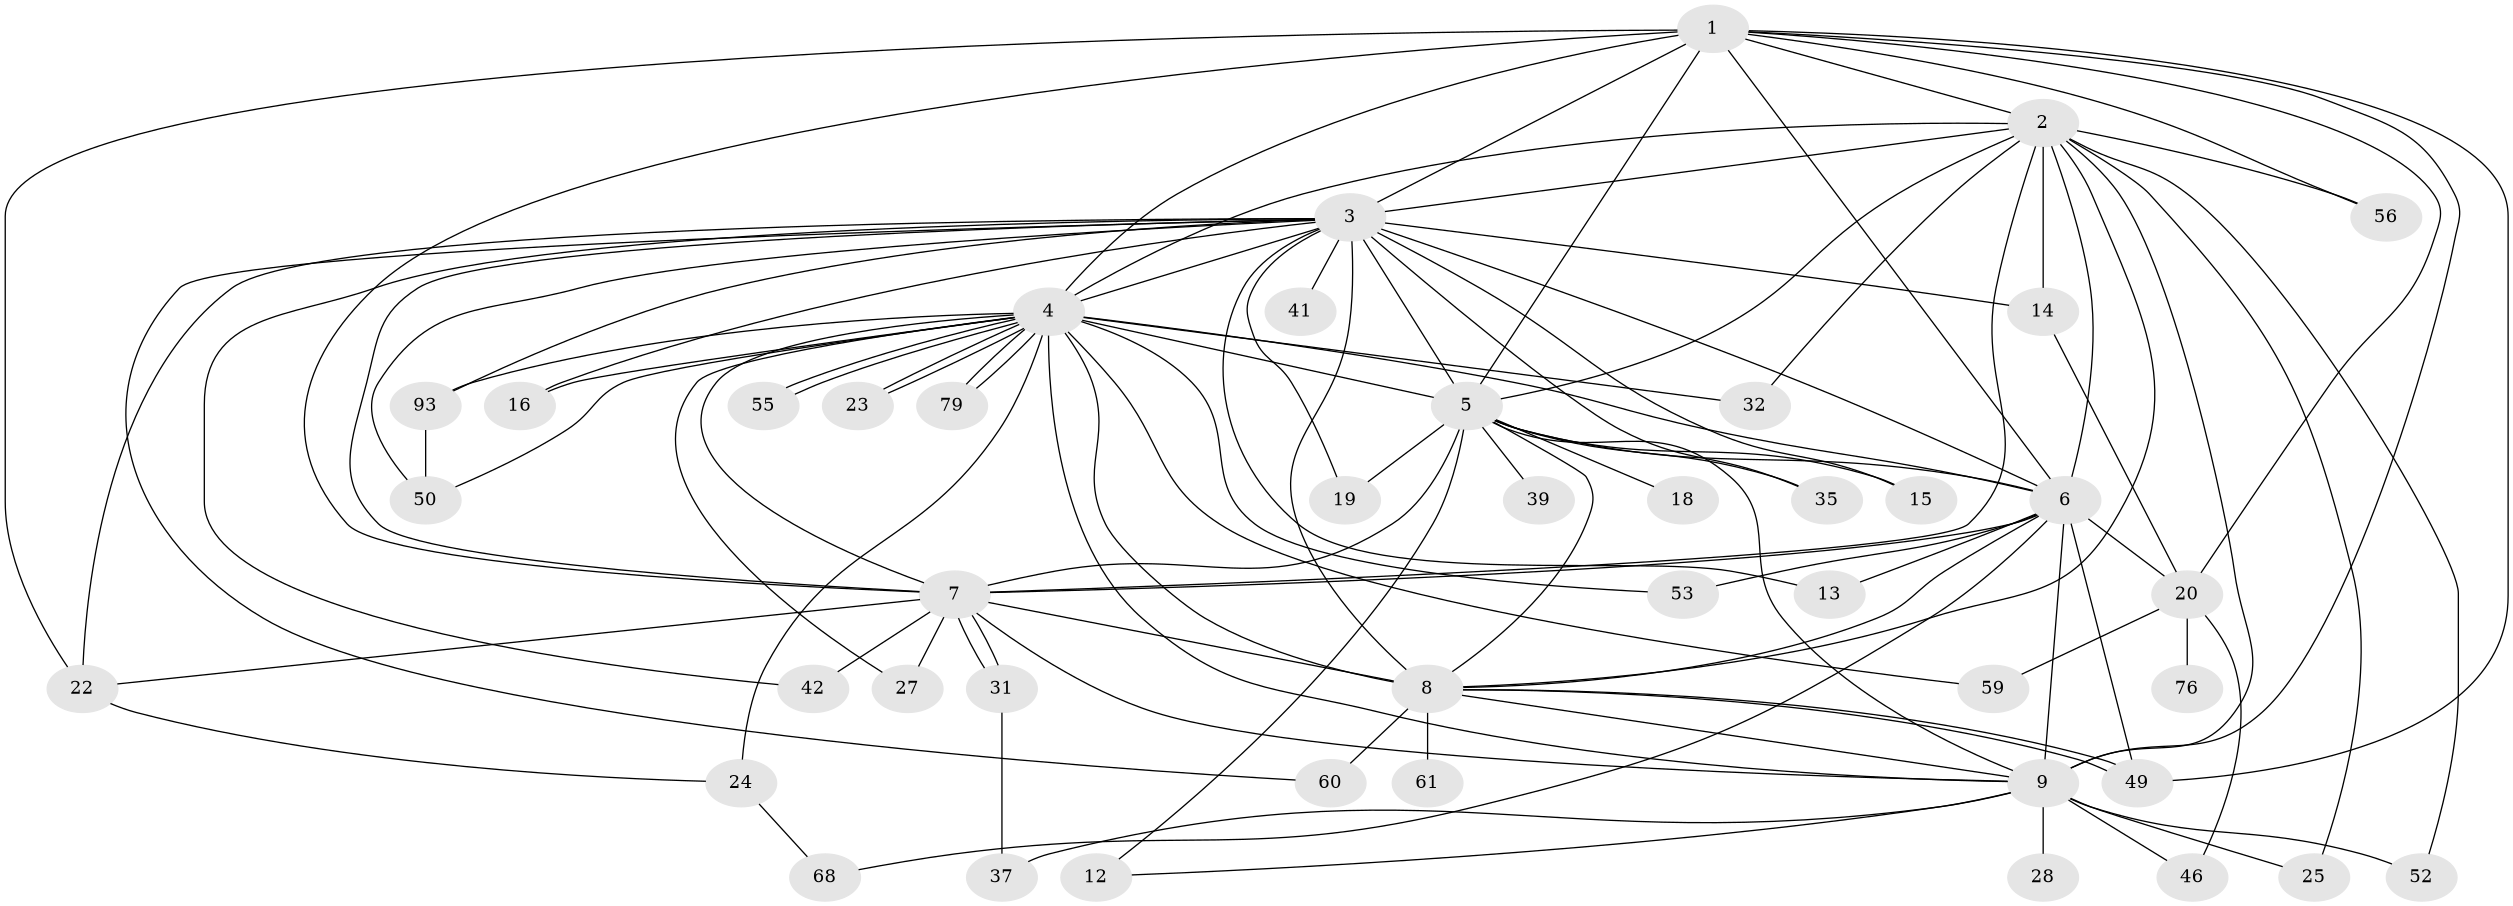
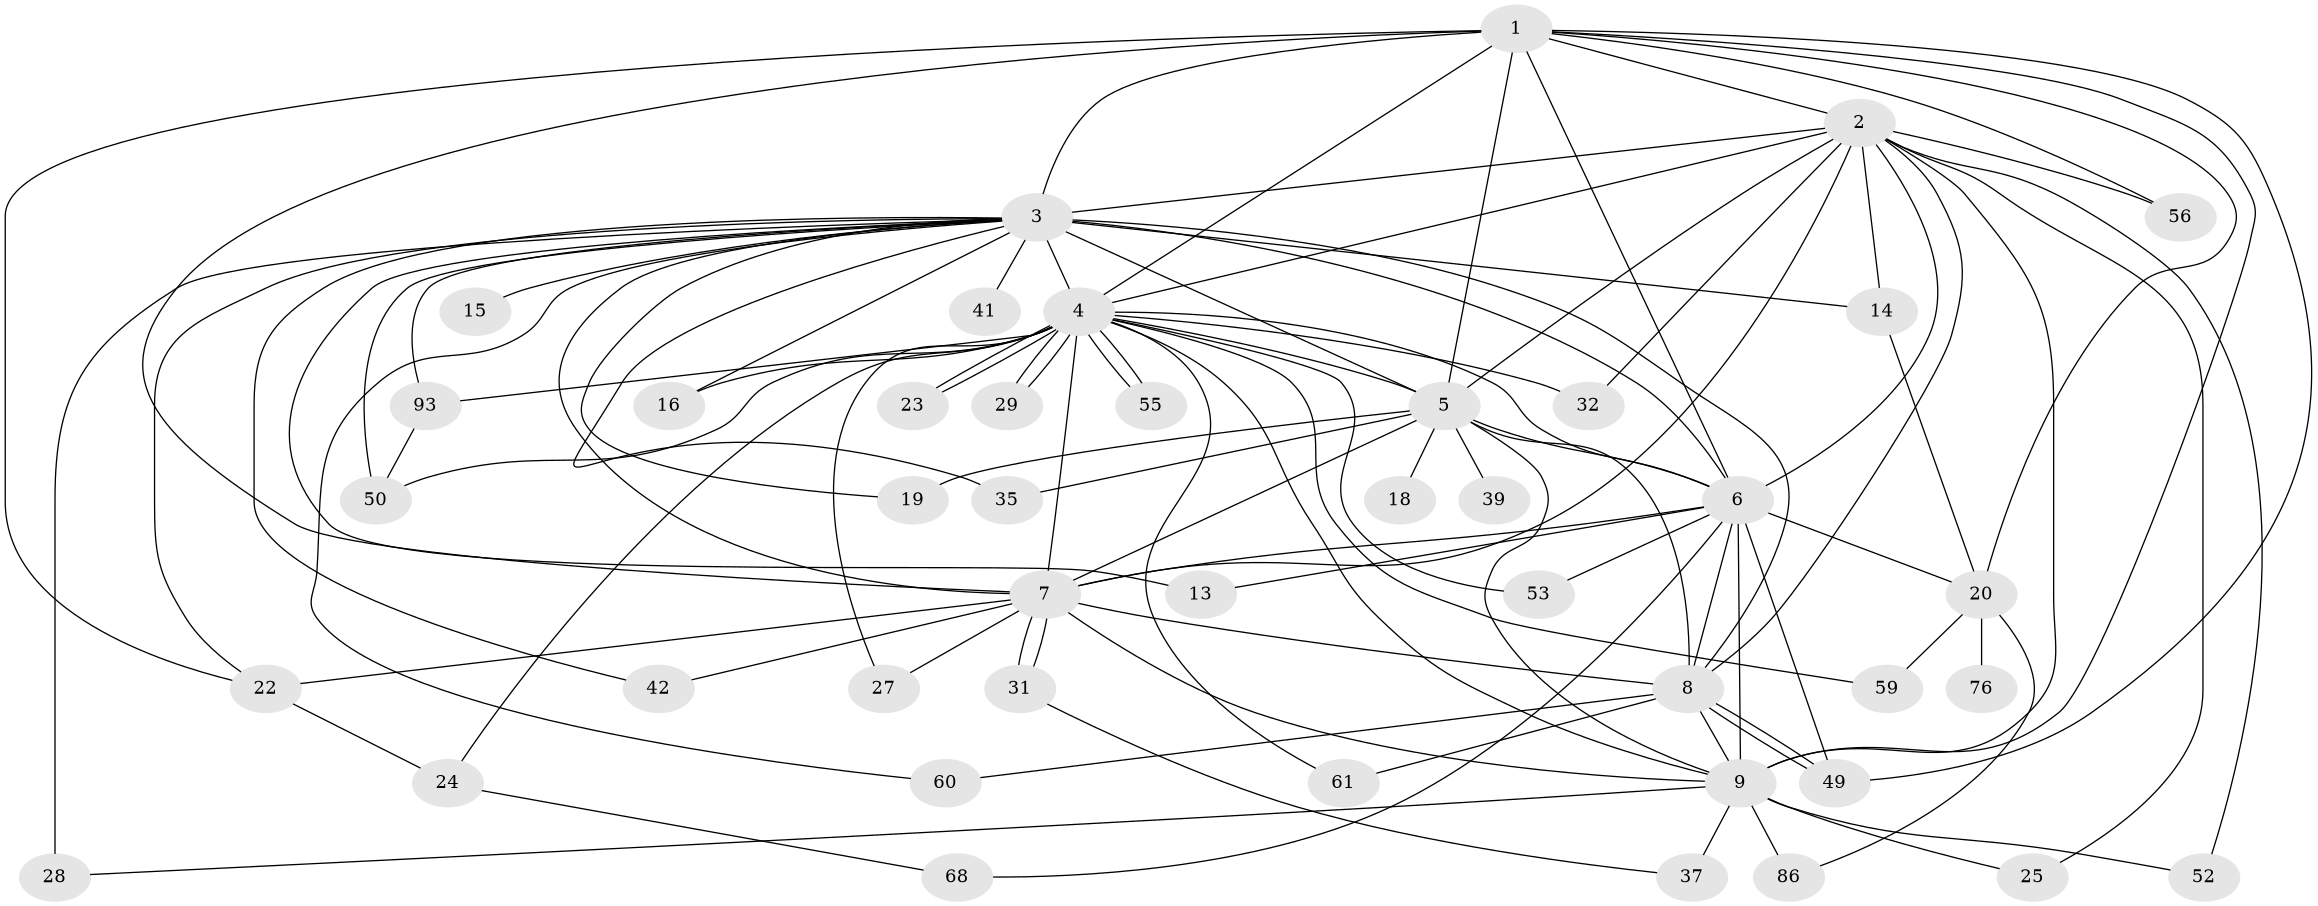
  graph {
    node [color=gray90 style=filled]
    1 [super="+21"]
    2 [super="+30"]
    3 [super="+10"]
    4 [super="+17"]
    5 [super="+11"]
    6 [super="+54"]
    7 [super="+45"]
    9 [super="+34"]
    20 [super="+26"]
    22 [super="+44"]
    56
    49
    8 [super="+51"]
    14
    25
    32
    52
    13
    15
    16
    19
    28 [super="+58"]
    n23 [label=93]
    35
    41
    42
    50 [super="+57"]
    60
    23
    24
    27
-   29 [label=79]
+   29
    53
    55
    59
-   12 [super="+43"]
    18
    39
    n39 [label=68]
    31
    61
    37
-   46 [super="+48"]
+   46 [super="+48" label=86]
    n44 [label=76]
    1 -- 2
    1 -- 3 [weight=2]
    1 -- 4 [weight=2]
    1 -- 5
    1 -- 6
    1 -- 7
    1 -- 9 [weight=2]
    1 -- 20
    1 -- 22
    1 -- 56
    1 -- 49
    2 -- 3 [weight=2]
    2 -- 4
    2 -- 5
    2 -- 6
    2 -- 7
    2 -- 9 [weight=2]
    2 -- 56
    2 -- 8
    2 -- 14
    2 -- 25
    2 -- 32
    2 -- 52
    3 -- 4 [weight=3]
    3 -- 5 [weight=2]
    3 -- 6 [weight=2]
    3 -- 7 [weight=2]
    3 -- 22
    3 -- 8 [weight=3]
    3 -- 14
    3 -- 13
    3 -- 15
    3 -- 16
    3 -- 19
+   3 -- 28 [weight=2]
    3 -- n23
    3 -- 35
    3 -- 41
    3 -- 42
    3 -- 50
    3 -- 60
    4 -- 5
    4 -- 6
    4 -- 7 [weight=2]
    4 -- 9
-   4 -- 8
+   4 -- 61
    4 -- 32
    4 -- 16
    4 -- n23
    4 -- 50
    4 -- 23
    4 -- 23
    4 -- 24
    4 -- 27
    4 -- 29
    4 -- 29
    4 -- 53
    4 -- 55
    4 -- 55
    4 -- 59
    5 -- 6
    5 -- 7 [weight=2]
    5 -- 9
    5 -- 8
-   5 -- 15
    5 -- 19
    5 -- 35
-   5 -- 12 [weight=2]
    5 -- 18 [weight=2]
    5 -- 39
    6 -- 7
    6 -- 9
    6 -- 20
    6 -- 49
    6 -- 8
    6 -- 13
    6 -- 53
    6 -- n39
    7 -- 9
    7 -- 22
    7 -- 8
    7 -- 42
    7 -- 27
    7 -- 31
    7 -- 31
    9 -- 25
    9 -- 52
    9 -- 28
-   9 -- 12
    9 -- 37
    9 -- 46
    20 -- 59
    20 -- 46
    20 -- n44 [weight=2]
    22 -- 24
    8 -- 9
    8 -- 49
    8 -- 49
    8 -- 60
    8 -- 61
    14 -- 20
    n23 -- 50
    24 -- n39
    31 -- 37
  }
